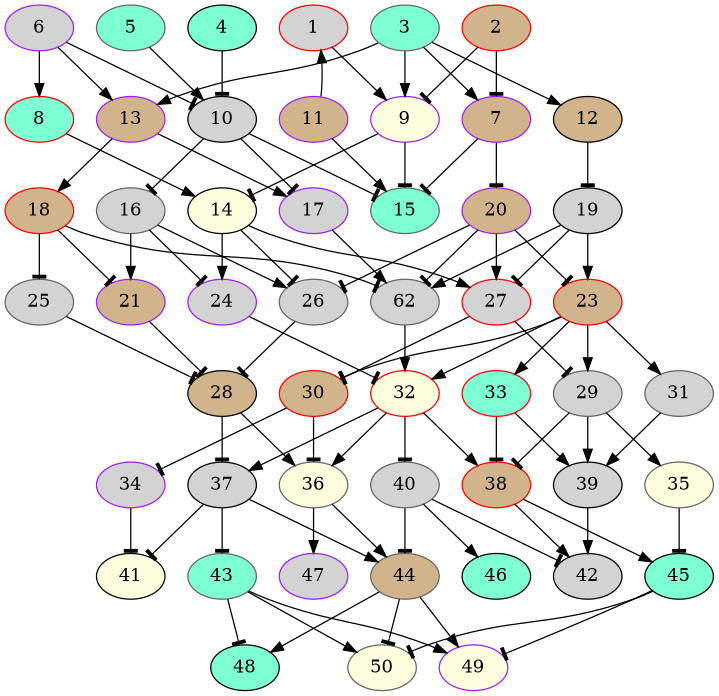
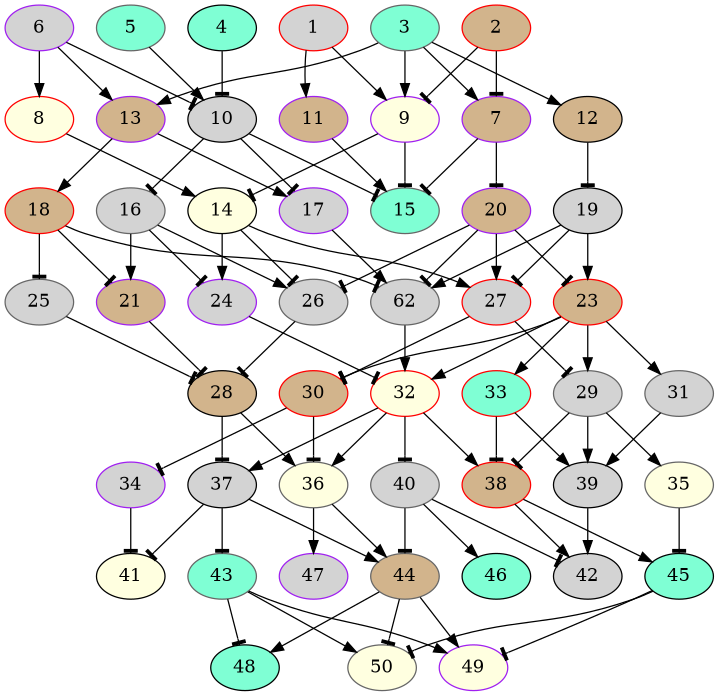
  digraph {
    node [alpha=0.01 color=gray40 fillcolor=lightgrey style=filled]
    edge [arrowhead=normal]
    1 [color=red expect_size=48084992]
    9 [alpha=0.20 color=purple expect_size=6134784 fillcolor=lightyellow]
    11 [alpha=0.12 color=purple expect_size=50217984 fillcolor=tan]
    15 [alpha=0.03 expect_size=23879680 fillcolor=aquamarine]
    14 [alpha=0.06 color=black expect_size=23844864 fillcolor=lightyellow]
    26 [alpha=0.03 expect_size=29020160]
    27 [alpha=0.09 color=red expect_size=36237312]
    24 [alpha=0.03 color=purple expect_size=8170496]
    2 [alpha=0.10 color=red expect_size=33432576 fillcolor=tan]
    7 [alpha=0.16 color=purple expect_size=41433088 fillcolor=tan]
    20 [alpha=0.00 color=purple expect_size=39930880 fillcolor=tan]
    n12 [alpha=0.15 expect_size=43701248 label=62]
    23 [alpha=0.13 color=red expect_size=47116288 fillcolor=tan]
    3 [alpha=0.17 expect_size=40971264 fillcolor=aquamarine]
    12 [color=black expect_size=6291456 fillcolor=tan]
    13 [alpha=0.03 color=purple expect_size=30510080 fillcolor=tan]
    19 [alpha=0.07 color=black expect_size=40666112]
    17 [alpha=0.14 color=purple expect_size=47587328]
    18 [alpha=0.11 color=red expect_size=38587392 fillcolor=tan]
    21 [alpha=0.12 color=purple expect_size=15671296 fillcolor=tan]
    25 [alpha=0.11 expect_size=22197248]
    4 [alpha=0.00 color=black expect_size=31810560 fillcolor=aquamarine]
    10 [alpha=0.10 color=black expect_size=7444480]
    16 [alpha=0.03 expect_size=43197440]
    5 [alpha=0.08 expect_size=49674240 fillcolor=aquamarine]
    6 [alpha=0.02 color=purple expect_size=12295168]
-   8 [color=red expect_size=17169408 fillcolor=aquamarine]
+   8 [color=red expect_size=17169408 fillcolor=lightyellow]
    28 [color=black expect_size=21300224 fillcolor=tan]
    29 [alpha=0.13 expect_size=48026624]
    30 [alpha=0.06 color=red expect_size=18062336 fillcolor=tan]
    32 [alpha=0.11 color=red expect_size=46373888 fillcolor=lightyellow]
    31 [alpha=0.19 expect_size=18959360]
    33 [alpha=0.15 color=red expect_size=34125824 fillcolor=aquamarine]
    36 [alpha=0.00 expect_size=50718720 fillcolor=lightyellow]
    37 [alpha=0.13 color=black expect_size=9607168]
    38 [color=red expect_size=31617024 fillcolor=tan]
    40 [alpha=0.20 expect_size=18562048]
    35 [alpha=0.05 expect_size=24391680 fillcolor=lightyellow]
    39 [alpha=0.03 color=black expect_size=34304000]
    34 [alpha=0.06 color=purple expect_size=17941504]
    44 [alpha=0.11 expect_size=44391424 fillcolor=tan]
    47 [alpha=0.16 color=purple expect_size=23005184]
    41 [color=black expect_size=33777664 fillcolor=lightyellow]
    43 [alpha=0.15 expect_size=9940992 fillcolor=aquamarine]
    45 [alpha=0.15 color=black expect_size=10950656 fillcolor=aquamarine]
    42 [alpha=0.19 color=black expect_size=30554112]
    46 [alpha=0.09 color=black expect_size=22627328 fillcolor=aquamarine]
    49 [alpha=0.02 color=purple expect_size=8684544 fillcolor=lightyellow]
    50 [alpha=0.20 expect_size=15568896 fillcolor=lightyellow]
    48 [alpha=0.10 color=black expect_size=7242752 fillcolor=aquamarine]
    1 -> 9
-   11 -> 1
+   1 -> 11
    9 -> 15 [arrowhead=tee]
    9 -> 14 [arrowhead=tee]
    11 -> 15
    14 -> 26 [arrowhead=tee]
    14 -> 27
    14 -> 24
    26 -> 28 [arrowhead=tee]
    27 -> 29 [arrowhead=tee]
    27 -> 30 [arrowhead=tee]
    24 -> 32 [arrowhead=tee]
    2 -> 9 [arrowhead=tee]
    2 -> 7 [arrowhead=tee]
    7 -> 15 [arrowhead=tee]
    7 -> 20 [arrowhead=tee]
    20 -> 26 [arrowhead=tee]
    20 -> 27
    20 -> n12 [arrowhead=tee]
    20 -> 23 [arrowhead=tee]
    n12 -> 32
    23 -> 29
    23 -> 30 [arrowhead=tee]
    23 -> 32
    23 -> 31
    23 -> 33
    3 -> 9
    3 -> 7
    3 -> 12
    3 -> 13
    12 -> 19 [arrowhead=tee]
    13 -> 17
    13 -> 18
    19 -> 27 [arrowhead=tee]
    19 -> n12
    19 -> 23
    17 -> n12
    18 -> n12 [arrowhead=tee]
    18 -> 21 [arrowhead=tee]
    18 -> 25 [arrowhead=tee]
    21 -> 28 [arrowhead=tee]
    25 -> 28 [arrowhead=tee]
    4 -> 10 [arrowhead=tee]
    10 -> 15 [arrowhead=tee]
    10 -> 17 [arrowhead=tee]
    10 -> 16 [arrowhead=tee]
    16 -> 26
    16 -> 24 [arrowhead=tee]
    16 -> 21
    5 -> 10
    6 -> 13
    6 -> 10 [arrowhead=tee]
    6 -> 8
    8 -> 14
    28 -> 36
    28 -> 37 [arrowhead=tee]
    29 -> 38 [arrowhead=tee]
    29 -> 35
    29 -> 39
    30 -> 36 [arrowhead=tee]
    30 -> 34 [arrowhead=tee]
    32 -> 36
    32 -> 37
    32 -> 38
    32 -> 40 [arrowhead=tee]
    31 -> 39
    33 -> 38 [arrowhead=tee]
    33 -> 39
    36 -> 44
    36 -> 47
    37 -> 44
    37 -> 41 [arrowhead=tee]
    37 -> 43 [arrowhead=tee]
    38 -> 45
    38 -> 42
    40 -> 44 [arrowhead=tee]
    40 -> 42 [arrowhead=tee]
    40 -> 46
    35 -> 45 [arrowhead=tee]
    39 -> 42
    34 -> 41 [arrowhead=tee]
    44 -> 49
    44 -> 50 [arrowhead=tee]
    44 -> 48
    43 -> 49
    43 -> 50
    43 -> 48 [arrowhead=tee]
    45 -> 49 [arrowhead=tee]
    45 -> 50 [arrowhead=tee]
  }
